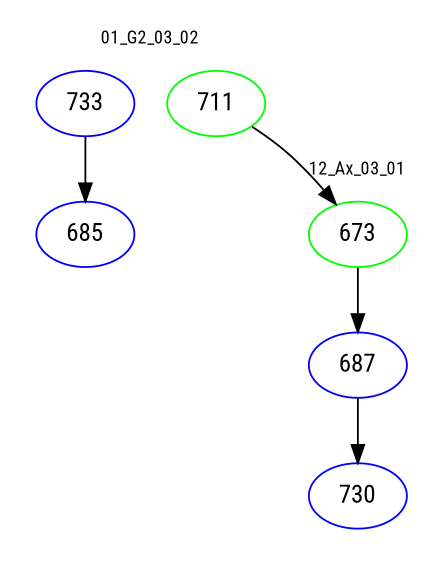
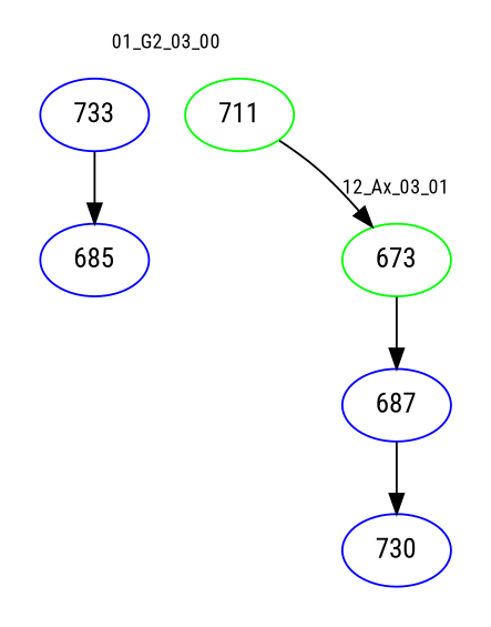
  digraph {
    fontname="Roboto Condensed"
    node [color=blue fontname="Roboto Condensed"]
    edge [color=black fontname="Roboto Condensed"]
    n1 [color=green label=673]
    n2 [label=687]
    n3 [label=730]
    n4 [color=green label=711]
    n5 [label=733]
    n6 [label=685]
    subgraph cluster_1 {
      color=white
      fontsize=10
      label="12_Ax_03_01"
      n1
      n2
      n3
    }
    subgraph cluster_2 {
      color=white
      fontsize=10
-     label="01_G2_03_02"
+     label="01_G2_03_00"
      n4
      n5
      n6
    }
    n1 -> n2
    n2 -> n3
    n4 -> n1
    n5 -> n6
  }
